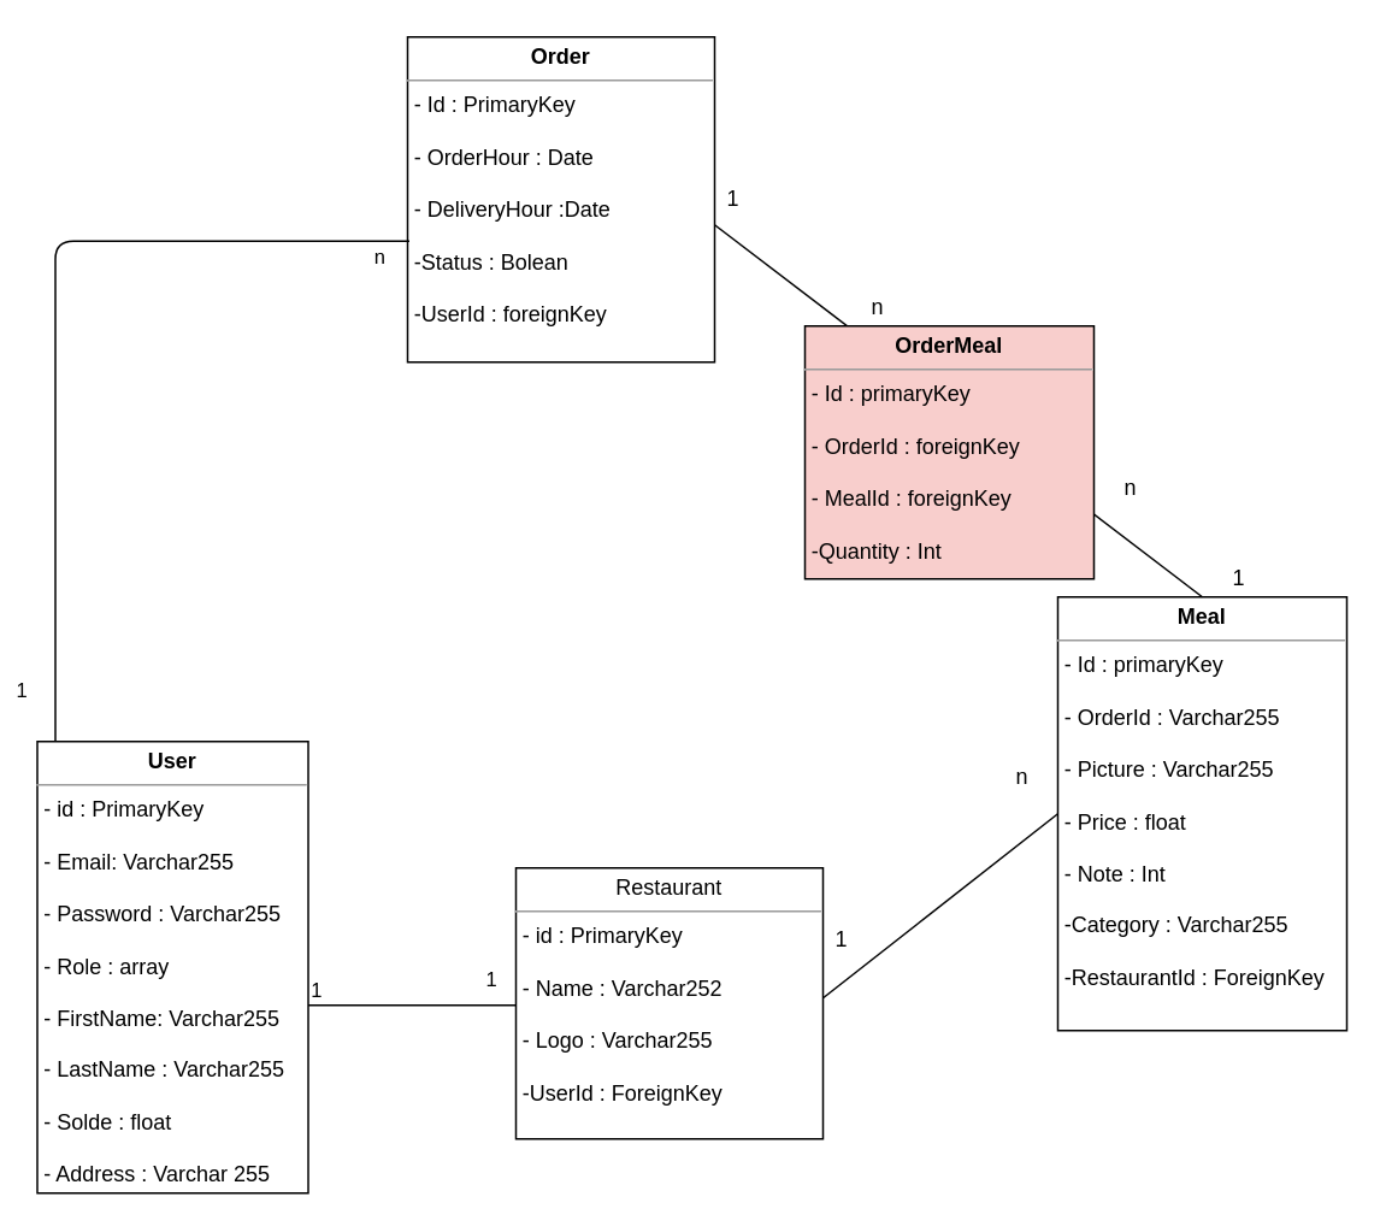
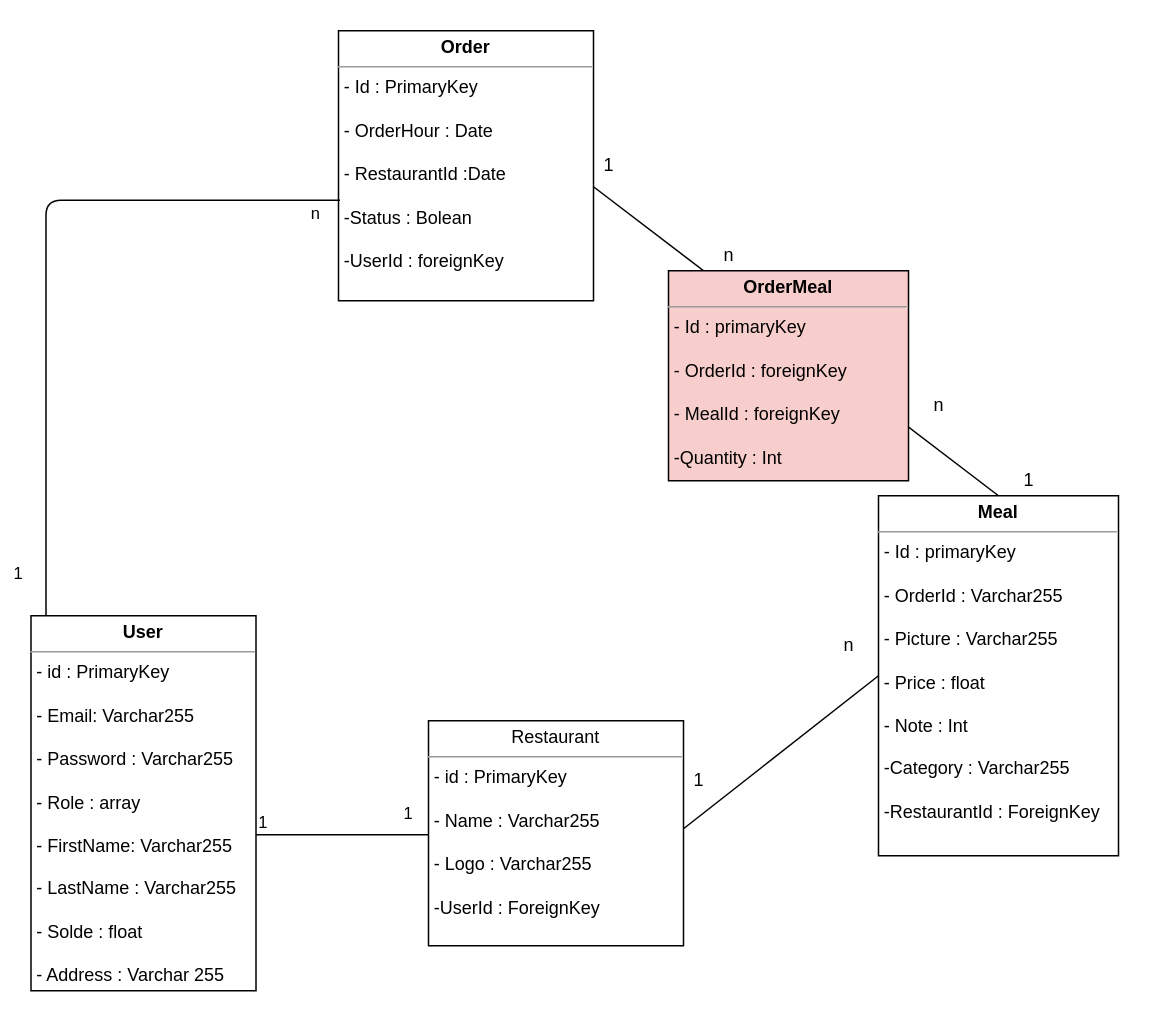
  <mxCell id="0" />
  <mxCell id="1" parent="0" />
- <mxCell id="2" value="&lt;p style=&quot;margin: 0px ; margin-top: 4px ; text-align: center&quot;&gt;Restaurant&lt;/p&gt;&lt;hr size=&quot;1&quot;&gt;&lt;p style=&quot;margin: 0px ; margin-left: 4px&quot;&gt;- id : PrimaryKey&lt;/p&gt;&lt;p style=&quot;margin: 0px ; margin-left: 4px&quot;&gt;&lt;br&gt;&lt;/p&gt;&lt;p style=&quot;margin: 0px ; margin-left: 4px&quot;&gt;- Name : Varchar252&lt;/p&gt;&lt;p style=&quot;margin: 0px ; margin-left: 4px&quot;&gt;&lt;br&gt;&lt;/p&gt;&lt;p style=&quot;margin: 0px ; margin-left: 4px&quot;&gt;- Logo : Varchar255&lt;/p&gt;&lt;p style=&quot;margin: 0px ; margin-left: 4px&quot;&gt;&lt;br&gt;&lt;/p&gt;&lt;p style=&quot;margin: 0px ; margin-left: 4px&quot;&gt;-UserId : ForeignKey&lt;/p&gt;&lt;p style=&quot;margin: 0px ; margin-left: 4px&quot;&gt;&lt;br&gt;&lt;/p&gt;&lt;p style=&quot;margin: 0px ; margin-left: 4px&quot;&gt;&lt;br&gt;&lt;/p&gt;&lt;p style=&quot;margin: 0px ; margin-left: 4px&quot;&gt;&lt;br&gt;&lt;/p&gt;&lt;p style=&quot;margin: 0px ; margin-left: 4px&quot;&gt;&lt;br&gt;&lt;/p&gt;&lt;p style=&quot;margin: 0px ; margin-left: 4px&quot;&gt;&lt;br&gt;&lt;/p&gt;&lt;p style=&quot;margin: 0px ; margin-left: 4px&quot;&gt;&lt;br&gt;&lt;/p&gt;" style="verticalAlign=top;align=left;overflow=fill;fontSize=12;fontFamily=Helvetica;html=1;" parent="1" vertex="1"><mxGeometry x="285" y="480" width="170" height="150" as="geometry" /></mxCell>
+ <mxCell id="2" value="&lt;p style=&quot;margin: 0px ; margin-top: 4px ; text-align: center&quot;&gt;Restaurant&lt;/p&gt;&lt;hr size=&quot;1&quot;&gt;&lt;p style=&quot;margin: 0px ; margin-left: 4px&quot;&gt;- id : PrimaryKey&lt;/p&gt;&lt;p style=&quot;margin: 0px ; margin-left: 4px&quot;&gt;&lt;br&gt;&lt;/p&gt;&lt;p style=&quot;margin: 0px ; margin-left: 4px&quot;&gt;- Name : Varchar255&lt;/p&gt;&lt;p style=&quot;margin: 0px ; margin-left: 4px&quot;&gt;&lt;br&gt;&lt;/p&gt;&lt;p style=&quot;margin: 0px ; margin-left: 4px&quot;&gt;- Logo : Varchar255&lt;/p&gt;&lt;p style=&quot;margin: 0px ; margin-left: 4px&quot;&gt;&lt;br&gt;&lt;/p&gt;&lt;p style=&quot;margin: 0px ; margin-left: 4px&quot;&gt;-UserId : ForeignKey&lt;/p&gt;&lt;p style=&quot;margin: 0px ; margin-left: 4px&quot;&gt;&lt;br&gt;&lt;/p&gt;&lt;p style=&quot;margin: 0px ; margin-left: 4px&quot;&gt;&lt;br&gt;&lt;/p&gt;&lt;p style=&quot;margin: 0px ; margin-left: 4px&quot;&gt;&lt;br&gt;&lt;/p&gt;&lt;p style=&quot;margin: 0px ; margin-left: 4px&quot;&gt;&lt;br&gt;&lt;/p&gt;&lt;p style=&quot;margin: 0px ; margin-left: 4px&quot;&gt;&lt;br&gt;&lt;/p&gt;&lt;p style=&quot;margin: 0px ; margin-left: 4px&quot;&gt;&lt;br&gt;&lt;/p&gt;" style="verticalAlign=top;align=left;overflow=fill;fontSize=12;fontFamily=Helvetica;html=1;" parent="1" vertex="1"><mxGeometry x="285" y="480" width="170" height="150" as="geometry" /></mxCell>
  <mxCell id="3" value="&lt;p style=&quot;margin: 0px ; margin-top: 4px ; text-align: center&quot;&gt;&lt;b&gt;Meal&lt;/b&gt;&lt;/p&gt;&lt;hr size=&quot;1&quot;&gt;&lt;p style=&quot;margin: 0px ; margin-left: 4px&quot;&gt;- Id : primaryKey&amp;nbsp;&lt;/p&gt;&lt;p style=&quot;margin: 0px ; margin-left: 4px&quot;&gt;&lt;br&gt;&lt;/p&gt;&lt;p style=&quot;margin: 0px ; margin-left: 4px&quot;&gt;- OrderId : Varchar255&lt;/p&gt;&lt;p style=&quot;margin: 0px ; margin-left: 4px&quot;&gt;&lt;br&gt;&lt;/p&gt;&lt;p style=&quot;margin: 0px ; margin-left: 4px&quot;&gt;- Picture : Varchar255&lt;/p&gt;&lt;p style=&quot;margin: 0px ; margin-left: 4px&quot;&gt;&lt;br&gt;&lt;/p&gt;&lt;p style=&quot;margin: 0px ; margin-left: 4px&quot;&gt;- Price : float&lt;/p&gt;&lt;p style=&quot;margin: 0px ; margin-left: 4px&quot;&gt;&lt;br&gt;&lt;/p&gt;&lt;p style=&quot;margin: 0px ; margin-left: 4px&quot;&gt;- Note : Int&lt;/p&gt;&lt;p style=&quot;margin: 0px ; margin-left: 4px&quot;&gt;&lt;br&gt;&lt;/p&gt;&lt;p style=&quot;margin: 0px ; margin-left: 4px&quot;&gt;-Category : Varchar255&lt;/p&gt;&lt;p style=&quot;margin: 0px ; margin-left: 4px&quot;&gt;&lt;br&gt;&lt;/p&gt;&lt;p style=&quot;margin: 0px ; margin-left: 4px&quot;&gt;-RestaurantId : ForeignKey&lt;/p&gt;" style="verticalAlign=top;align=left;overflow=fill;fontSize=12;fontFamily=Helvetica;html=1;" parent="1" vertex="1"><mxGeometry x="585" y="330" width="160" height="240" as="geometry" /></mxCell>
- <mxCell id="4" value="&lt;p style=&quot;margin: 0px ; margin-top: 4px ; text-align: center&quot;&gt;&lt;b&gt;Order&lt;/b&gt;&lt;/p&gt;&lt;hr size=&quot;1&quot;&gt;&lt;p style=&quot;margin: 0px ; margin-left: 4px&quot;&gt;- Id : PrimaryKey&amp;nbsp;&lt;/p&gt;&lt;p style=&quot;margin: 0px ; margin-left: 4px&quot;&gt;&lt;br&gt;&lt;/p&gt;&lt;p style=&quot;margin: 0px ; margin-left: 4px&quot;&gt;- OrderHour : Date&lt;/p&gt;&lt;p style=&quot;margin: 0px ; margin-left: 4px&quot;&gt;&lt;br&gt;&lt;/p&gt;&lt;p style=&quot;margin: 0px ; margin-left: 4px&quot;&gt;- DeliveryHour :Date&lt;/p&gt;&lt;p style=&quot;margin: 0px ; margin-left: 4px&quot;&gt;&lt;br&gt;&lt;/p&gt;&lt;p style=&quot;margin: 0px ; margin-left: 4px&quot;&gt;-Status : Bolean&amp;nbsp;&lt;/p&gt;&lt;p style=&quot;margin: 0px ; margin-left: 4px&quot;&gt;&lt;br&gt;&lt;/p&gt;&lt;p style=&quot;margin: 0px ; margin-left: 4px&quot;&gt;-UserId : foreignKey&lt;/p&gt;&lt;br&gt;&lt;p style=&quot;margin: 0px ; margin-left: 4px&quot;&gt;&lt;br&gt;&lt;/p&gt;" style="verticalAlign=top;align=left;overflow=fill;fontSize=12;fontFamily=Helvetica;html=1;" parent="1" vertex="1"><mxGeometry x="225" y="20" width="170" height="180" as="geometry" /></mxCell>
+ <mxCell id="4" value="&lt;p style=&quot;margin: 0px ; margin-top: 4px ; text-align: center&quot;&gt;&lt;b&gt;Order&lt;/b&gt;&lt;/p&gt;&lt;hr size=&quot;1&quot;&gt;&lt;p style=&quot;margin: 0px ; margin-left: 4px&quot;&gt;- Id : PrimaryKey&amp;nbsp;&lt;/p&gt;&lt;p style=&quot;margin: 0px ; margin-left: 4px&quot;&gt;&lt;br&gt;&lt;/p&gt;&lt;p style=&quot;margin: 0px ; margin-left: 4px&quot;&gt;- OrderHour : Date&lt;/p&gt;&lt;p style=&quot;margin: 0px ; margin-left: 4px&quot;&gt;&lt;br&gt;&lt;/p&gt;&lt;p style=&quot;margin: 0px ; margin-left: 4px&quot;&gt;- RestaurantId :Date&lt;/p&gt;&lt;p style=&quot;margin: 0px ; margin-left: 4px&quot;&gt;&lt;br&gt;&lt;/p&gt;&lt;p style=&quot;margin: 0px ; margin-left: 4px&quot;&gt;-Status : Bolean&amp;nbsp;&lt;/p&gt;&lt;p style=&quot;margin: 0px ; margin-left: 4px&quot;&gt;&lt;br&gt;&lt;/p&gt;&lt;p style=&quot;margin: 0px ; margin-left: 4px&quot;&gt;-UserId : foreignKey&lt;/p&gt;&lt;br&gt;&lt;p style=&quot;margin: 0px ; margin-left: 4px&quot;&gt;&lt;br&gt;&lt;/p&gt;" style="verticalAlign=top;align=left;overflow=fill;fontSize=12;fontFamily=Helvetica;html=1;" parent="1" vertex="1"><mxGeometry x="225" y="20" width="170" height="180" as="geometry" /></mxCell>
  <mxCell id="5" value="" style="endArrow=none;html=1;exitX=0.5;exitY=0;exitDx=0;exitDy=0;entryX=0;entryY=1.2;entryDx=0;entryDy=0;entryPerimeter=0;" parent="1" source="3" target="19" edge="1"><mxGeometry width="50" height="50" relative="1" as="geometry"><mxPoint x="505" y="240" as="sourcePoint" /><mxPoint x="555" y="190" as="targetPoint" /></mxGeometry></mxCell>
  <mxCell id="6" value="n" style="text;html=1;align=center;verticalAlign=middle;resizable=0;points=[];autosize=1;" parent="1" vertex="1"><mxGeometry x="475" y="160" width="20" height="20" as="geometry" /></mxCell>
  <mxCell id="7" value="n" style="text;html=1;align=center;verticalAlign=middle;resizable=0;points=[];autosize=1;" parent="1" vertex="1"><mxGeometry x="615" y="260" width="20" height="20" as="geometry" /></mxCell>
  <mxCell id="8" value="" style="endArrow=none;html=1;exitX=0;exitY=0.5;exitDx=0;exitDy=0;" parent="1" source="3" edge="1"><mxGeometry width="50" height="50" relative="1" as="geometry"><mxPoint x="570" y="440" as="sourcePoint" /><mxPoint x="455" y="552" as="targetPoint" /></mxGeometry></mxCell>
  <mxCell id="9" value="n" style="text;html=1;align=center;verticalAlign=middle;resizable=0;points=[];autosize=1;" parent="1" vertex="1"><mxGeometry x="555" y="420" width="20" height="20" as="geometry" /></mxCell>
  <mxCell id="10" value="1" style="text;html=1;align=center;verticalAlign=middle;resizable=0;points=[];autosize=1;" parent="1" vertex="1"><mxGeometry x="455" y="510" width="20" height="20" as="geometry" /></mxCell>
  <mxCell id="11" value="&lt;p style=&quot;margin: 0px ; margin-top: 4px ; text-align: center&quot;&gt;&lt;b&gt;OrderMeal&lt;/b&gt;&lt;/p&gt;&lt;hr size=&quot;1&quot;&gt;&lt;p style=&quot;margin: 0px 0px 0px 4px&quot;&gt;- Id : primaryKey&amp;nbsp;&lt;/p&gt;&lt;p style=&quot;margin: 0px 0px 0px 4px&quot;&gt;&lt;br&gt;&lt;/p&gt;&lt;p style=&quot;margin: 0px ; margin-left: 4px&quot;&gt;- OrderId : foreignKey&lt;/p&gt;&lt;p style=&quot;margin: 0px ; margin-left: 4px&quot;&gt;&lt;br&gt;&lt;/p&gt;&lt;p style=&quot;margin: 0px ; margin-left: 4px&quot;&gt;- MealId : foreignKey&lt;/p&gt;&lt;p style=&quot;margin: 0px ; margin-left: 4px&quot;&gt;&lt;br&gt;&lt;/p&gt;&lt;p style=&quot;margin: 0px ; margin-left: 4px&quot;&gt;-Quantity : Int&lt;/p&gt;" style="verticalAlign=top;align=left;overflow=fill;fontSize=12;fontFamily=Helvetica;html=1;fillColor=#f8cecc;" parent="1" vertex="1"><mxGeometry x="445" y="180" width="160" height="140" as="geometry" /></mxCell>
  <mxCell id="12" value="&lt;p style=&quot;margin: 0px ; margin-top: 4px ; text-align: center&quot;&gt;&lt;b&gt;User&lt;/b&gt;&lt;/p&gt;&lt;hr size=&quot;1&quot;&gt;&lt;p style=&quot;margin: 0px ; margin-left: 4px&quot;&gt;&lt;span&gt;- id : PrimaryKey&lt;/span&gt;&lt;br&gt;&lt;/p&gt;&lt;p style=&quot;margin: 0px 0px 0px 4px&quot;&gt;&lt;br&gt;&lt;/p&gt;&lt;p style=&quot;margin: 0px ; margin-left: 4px&quot;&gt;- Email: Varchar255&lt;/p&gt;&lt;p style=&quot;margin: 0px ; margin-left: 4px&quot;&gt;&lt;br&gt;&lt;/p&gt;&lt;p style=&quot;margin: 0px ; margin-left: 4px&quot;&gt;- Password : Varchar255&lt;/p&gt;&lt;p style=&quot;margin: 0px ; margin-left: 4px&quot;&gt;&lt;br&gt;&lt;/p&gt;&lt;p style=&quot;margin: 0px ; margin-left: 4px&quot;&gt;- Role : array&lt;/p&gt;&lt;p style=&quot;margin: 0px ; margin-left: 4px&quot;&gt;&lt;br&gt;&lt;/p&gt;&lt;p style=&quot;margin: 0px 0px 0px 4px&quot;&gt;- FirstName: Varchar255&lt;/p&gt;&lt;p style=&quot;margin: 0px 0px 0px 4px&quot;&gt;&lt;br&gt;&lt;/p&gt;&lt;p style=&quot;margin: 0px 0px 0px 4px&quot;&gt;- LastName : Varchar255&lt;/p&gt;&lt;p style=&quot;margin: 0px 0px 0px 4px&quot;&gt;&lt;br&gt;&lt;/p&gt;&lt;p style=&quot;margin: 0px 0px 0px 4px&quot;&gt;- Solde : float&lt;/p&gt;&lt;p style=&quot;margin: 0px 0px 0px 4px&quot;&gt;&lt;br&gt;&lt;/p&gt;&lt;p style=&quot;margin: 0px 0px 0px 4px&quot;&gt;- Address : Varchar 255&lt;/p&gt;&lt;p style=&quot;margin: 0px 0px 0px 4px&quot;&gt;&lt;br&gt;&lt;/p&gt;" style="verticalAlign=top;align=left;overflow=fill;fontSize=12;fontFamily=Helvetica;html=1;" parent="1" vertex="1"><mxGeometry x="20" y="410" width="150" height="250" as="geometry" /></mxCell>
  <mxCell id="13" value="" style="endArrow=none;html=1;edgeStyle=orthogonalEdgeStyle;" parent="1" target="12" edge="1"><mxGeometry relative="1" as="geometry"><mxPoint x="226" y="133" as="sourcePoint" /><mxPoint x="285" y="-180" as="targetPoint" /><Array as="points"><mxPoint x="30" y="133" /></Array></mxGeometry></mxCell>
  <mxCell id="14" value="n" style="edgeLabel;resizable=0;html=1;align=left;verticalAlign=bottom;" parent="13" connectable="0" vertex="1"><mxGeometry x="-1" relative="1" as="geometry"><mxPoint x="-21.02" y="16.95" as="offset" /></mxGeometry></mxCell>
  <mxCell id="15" value="1" style="edgeLabel;resizable=0;html=1;align=right;verticalAlign=bottom;" parent="13" connectable="0" vertex="1"><mxGeometry x="1" relative="1" as="geometry"><mxPoint x="-15" y="-20" as="offset" /></mxGeometry></mxCell>
  <mxCell id="16" value="" style="endArrow=none;html=1;edgeStyle=orthogonalEdgeStyle;exitX=1;exitY=0.584;exitDx=0;exitDy=0;exitPerimeter=0;" parent="1" source="12" edge="1"><mxGeometry relative="1" as="geometry"><mxPoint x="115" y="490" as="sourcePoint" /><mxPoint x="285" y="556" as="targetPoint" /><Array as="points"><mxPoint x="285" y="556" /></Array></mxGeometry></mxCell>
  <mxCell id="17" value="1" style="edgeLabel;resizable=0;html=1;align=left;verticalAlign=bottom;" parent="16" connectable="0" vertex="1"><mxGeometry x="-1" relative="1" as="geometry" /></mxCell>
  <mxCell id="18" value="1" style="edgeLabel;resizable=0;html=1;align=right;verticalAlign=bottom;" parent="16" connectable="0" vertex="1"><mxGeometry x="1" relative="1" as="geometry"><mxPoint x="-10.06" y="-6" as="offset" /></mxGeometry></mxCell>
  <mxCell id="19" value="1" style="text;html=1;align=center;verticalAlign=middle;resizable=0;points=[];autosize=1;" vertex="1" parent="1"><mxGeometry x="395" y="100" width="20" height="20" as="geometry" /></mxCell>
  <mxCell id="20" value="1" style="text;html=1;align=center;verticalAlign=middle;resizable=0;points=[];autosize=1;" vertex="1" parent="1"><mxGeometry x="675" y="310" width="20" height="20" as="geometry" /></mxCell>
